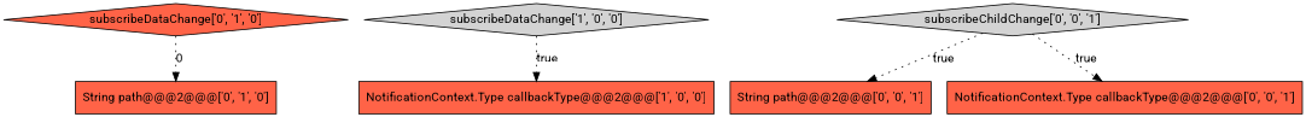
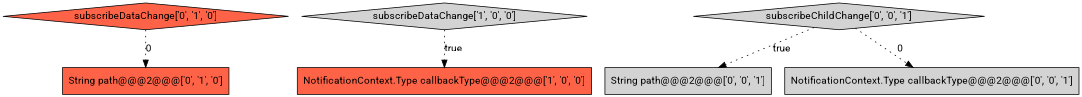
  digraph {
    fontname=Roboto
    node [fillcolor=tomato fontname=Roboto shape=box style=filled]
    edge [fontname=Roboto style=dotted]
    n1 [label="String path@@@2@@@['0', '1', '0']"]
    n2 [label="subscribeDataChange['0', '1', '0']" shape=diamond]
    n3 [label="NotificationContext.Type callbackType@@@2@@@['1', '0', '0']"]
    n4 [fillcolor=lightgray label="subscribeDataChange['1', '0', '0']" shape=diamond]
-   n5 [label="String path@@@2@@@['0', '0', '1']"]
-   n6 [label="NotificationContext.Type callbackType@@@2@@@['0', '0', '1']"]
+   n5 [fillcolor=lightgray label="String path@@@2@@@['0', '0', '1']"]
+   n6 [fillcolor=lightgray label="NotificationContext.Type callbackType@@@2@@@['0', '0', '1']"]
    n7 [fillcolor=lightgray label="subscribeChildChange['0', '0', '1']" shape=diamond]
    n2 -> n1 [label=0]
    n4 -> n3 [label=true]
    n7 -> n5 [label=true]
-   n7 -> n6 [label=true]
+   n7 -> n6 [label=0]
  }
